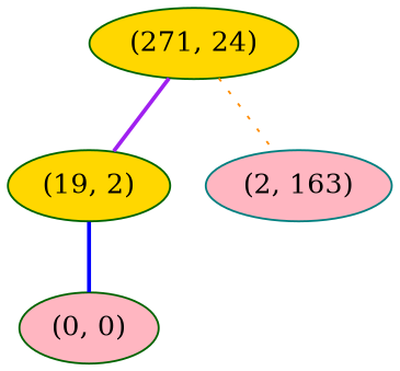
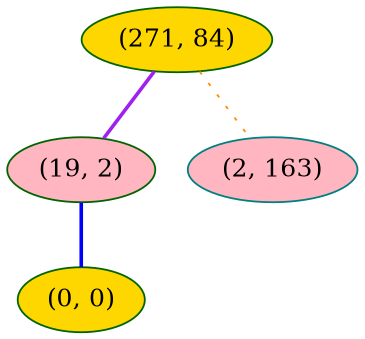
  graph {
    node [color=darkgreen fillcolor=gold style=filled]
    edge [style=bold weight=1]
-   "(271, 84)" [label="(271, 24)"]
-   "(19, 2)"
+   "(271, 84)"
+   "(19, 2)" [fillcolor=lightpink]
    n3 [color=teal fillcolor=lightpink label="(2, 163)"]
-   "(0, 0)" [fillcolor=lightpink]
+   "(0, 0)"
    "(271, 84)" -- "(19, 2)" [color=purple]
    "(271, 84)" -- n3 [color=darkorange style=dotted]
    "(19, 2)" -- "(0, 0)" [color=blue weight=4]
  }
